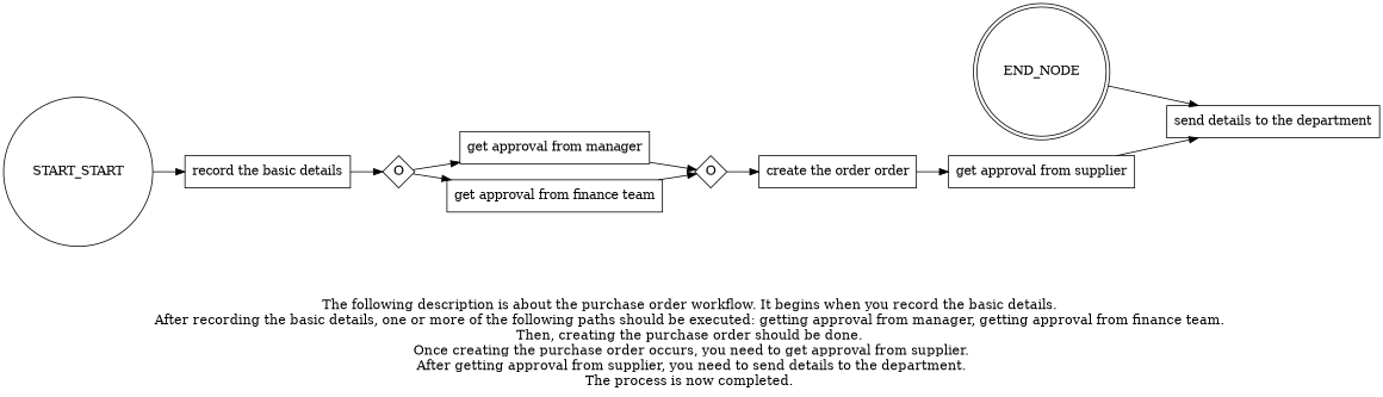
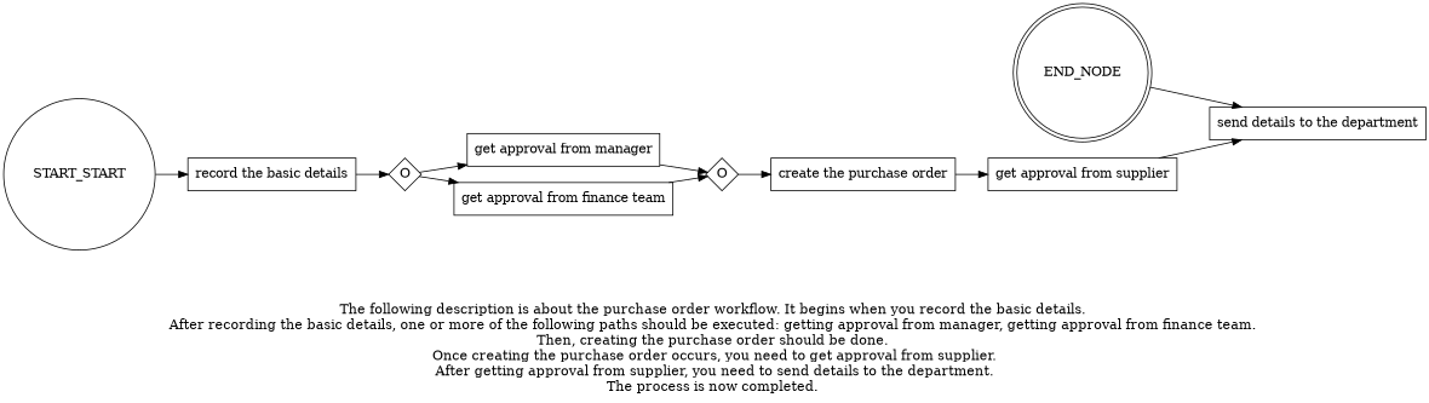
  digraph {
    fontsize=15
    label="\n\n\nThe following description is about the purchase order workflow. It begins when you record the basic details. \nAfter recording the basic details, one or more of the following paths should be executed: getting approval from manager, getting approval from finance team. \nThen, creating the purchase order should be done. \nOnce creating the purchase order occurs, you need to get approval from supplier.\nAfter getting approval from supplier, you need to send details to the department.\nThe process is now completed. \n"
    rankdir=LR
    node [shape=box]
    "record the basic details"
    n2 [fixedsize=true label=O shape=diamond width=0.5]
    "get approval from manager"
    "get approval from finance team"
    n5 [fixedsize=true label=O shape=diamond width=0.5]
-   "create the purchase order" [label="create the order order"]
+   "create the purchase order"
    "get approval from supplier"
    "send details to the department"
    n9 [label=START_START shape=circle width=0.3]
    END_NODE [shape=doublecircle width=0.2]
    subgraph sub_1 {
      "record the basic details"
      n2
      "get approval from manager"
      "get approval from finance team"
      n5
      "create the purchase order"
      "get approval from supplier"
      "send details to the department"
    }
    "record the basic details" -> n2
    n2 -> "get approval from manager"
    n2 -> "get approval from finance team"
    "get approval from manager" -> n5
    "get approval from finance team" -> n5
    n5 -> "create the purchase order"
    "create the purchase order" -> "get approval from supplier"
    "get approval from supplier" -> "send details to the department"
    n9 -> "record the basic details"
    END_NODE -> "send details to the department"
  }
